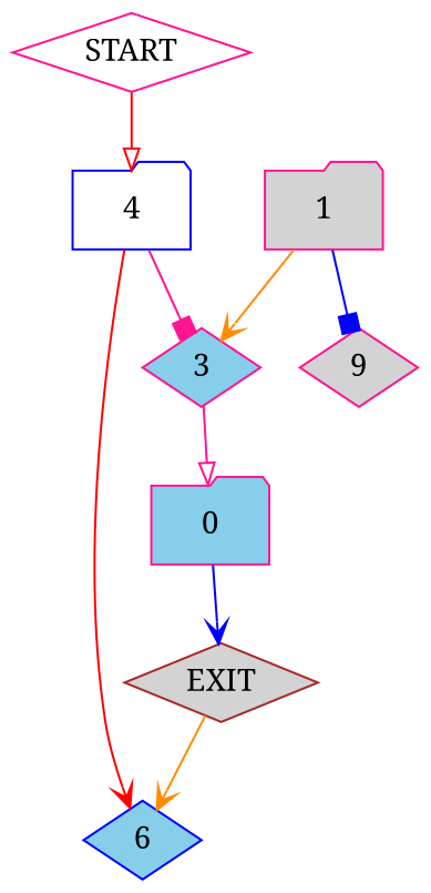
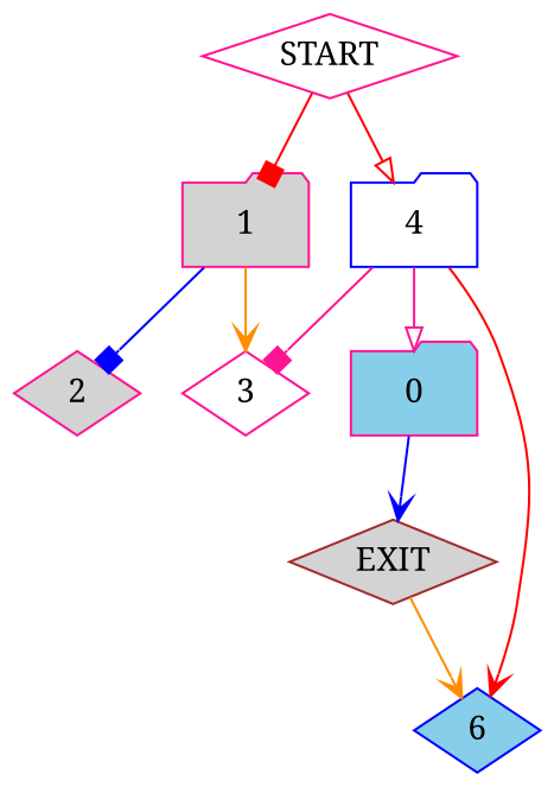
  digraph {
    fontname="Noto Serif"
    node [color=deeppink fillcolor=white fontname="Noto Serif" shape=diamond style=filled]
    edge [arrowhead=vee color=red fontname="Noto Serif"]
    n1 [label=START]
    1 [fillcolor=lightgrey shape=folder]
    4 [color=blue shape=folder]
-   2 [fillcolor=lightgrey label=9]
-   3 [fillcolor=skyblue]
+   2 [fillcolor=lightgrey]
+   3
    n6 [fillcolor=skyblue label=0 shape=folder]
    6 [color=blue fillcolor=skyblue]
    n8 [color=brown fillcolor=lightgrey label=EXIT]
+   n1 -> 1 [arrowhead=box]
    n1 -> 4 [arrowhead=onormal]
    1 -> 2 [arrowhead=box color=blue]
    1 -> 3 [color=darkorange]
    4 -> 3 [arrowhead=box color=deeppink]
-   3 -> n6 [arrowhead=onormal color=deeppink]
+   4 -> n6 [arrowhead=onormal color=deeppink]
    4 -> 6
    n6 -> n8 [color=blue]
    n8 -> 6 [color=darkorange]
  }
